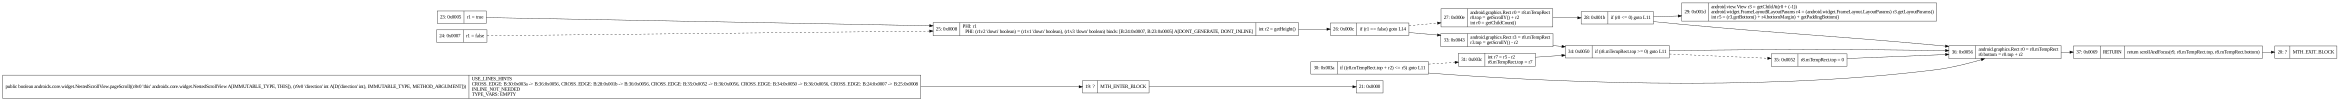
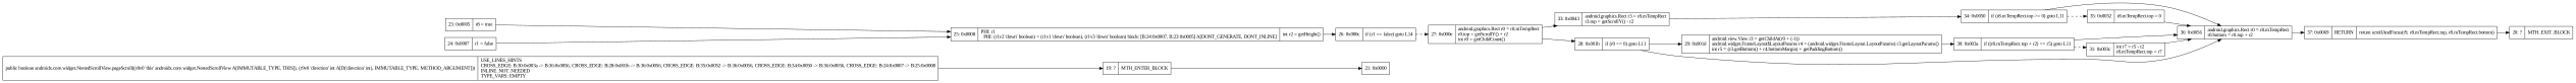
  digraph {
    fontname="Liberation Serif"
    rankdir=LR
    node [fontname="Liberation Serif" shape=record]
    edge [fontname="Liberation Serif"]
    n1 [label="{19\:\ ?|MTH_ENTER_BLOCK\l}"]
    n2 [label="{21\:\ 0x0000}"]
-   n3 [label="{23\:\ 0x0005|r1 = true\l}"]
+   n3 [label="{23\:\ 0x0005|r8 = true\l}"]
    n4 [label="{25\:\ 0x0008|PHI: r1 \l  PHI: (r1v2 'down' boolean) = (r1v1 'down' boolean), (r1v3 'down' boolean) binds: [B:24:0x0007, B:23:0x0005] A[DONT_GENERATE, DONT_INLINE]\l|int r2 = getHeight()\l}"]
    n5 [label="{24\:\ 0x0007|r1 = false\l}"]
    n6 [label="{26\:\ 0x000c|if (r1 == false) goto L14\l}"]
    n7 [label="{27\:\ 0x000e|android.graphics.Rect r0 = r8.mTempRect\lr0.top = getScrollY() + r2\lint r0 = getChildCount()\l}"]
    n8 [label="{33\:\ 0x0043|android.graphics.Rect r3 = r8.mTempRect\lr3.top = getScrollY() \- r2\l}"]
    n9 [label="{28\:\ 0x001b|if (r0 \<= 0) goto L11\l}"]
    n10 [label="{34\:\ 0x0050|if (r8.mTempRect.top \>= 0) goto L11\l}"]
    n11 [label="{29\:\ 0x001d|android.view.View r3 = getChildAt(r0 + (\-1))\landroid.widget.FrameLayout$LayoutParams r4 = (android.widget.FrameLayout.LayoutParams) r3.getLayoutParams()\lint r5 = (r3.getBottom() + r4.bottomMargin) + getPaddingBottom()\l}"]
    n12 [label="{36\:\ 0x0056|android.graphics.Rect r0 = r8.mTempRect\lr0.bottom = r0.top + r2\l}"]
    n13 [label="{30\:\ 0x003a|if ((r8.mTempRect.top + r2) \<= r5) goto L11\l}"]
    n14 [label="{37\:\ 0x0069|RETURN\l|return scrollAndFocus(r9, r8.mTempRect.top, r8.mTempRect.bottom)\l}"]
    n15 [label="{31\:\ 0x003c|int r7 = r5 \- r2\lr8.mTempRect.top = r7\l}"]
    n16 [label="{20\:\ ?|MTH_EXIT_BLOCK\l}"]
    n17 [label="{35\:\ 0x0052|r8.mTempRect.top = 0\l}"]
    n18 [label="{public boolean androidx.core.widget.NestedScrollView.pageScroll((r8v0 'this' androidx.core.widget.NestedScrollView A[IMMUTABLE_TYPE, THIS]), (r9v0 'direction' int A[D('direction' int), IMMUTABLE_TYPE, METHOD_ARGUMENT]))  | USE_LINES_HINTS\lCROSS_EDGE: B:30:0x003a \-\> B:36:0x0056, CROSS_EDGE: B:28:0x001b \-\> B:36:0x0056, CROSS_EDGE: B:35:0x0052 \-\> B:36:0x0056, CROSS_EDGE: B:34:0x0050 \-\> B:36:0x0056, CROSS_EDGE: B:24:0x0007 \-\> B:25:0x0008\lINLINE_NOT_NEEDED\lTYPE_VARS: EMPTY\l}"]
    n1 -> n2
    n3 -> n4
    n4 -> n6
-   n5 -> n4 [style=dashed]
+   n5 -> n4
    n6 -> n7 [style=dashed]
-   n6 -> n8
+   n7 -> n8
    n7 -> n9
    n8 -> n10
    n9 -> n11 [style=solid]
    n9 -> n12
    n10 -> n12
    n10 -> n17 [style=dashed]
+   n11 -> n13
    n12 -> n14
    n13 -> n12
    n13 -> n15 [style=dashed]
    n14 -> n16
-   n15 -> n10
+   n15 -> n12
    n17 -> n12
    n18 -> n1
  }
